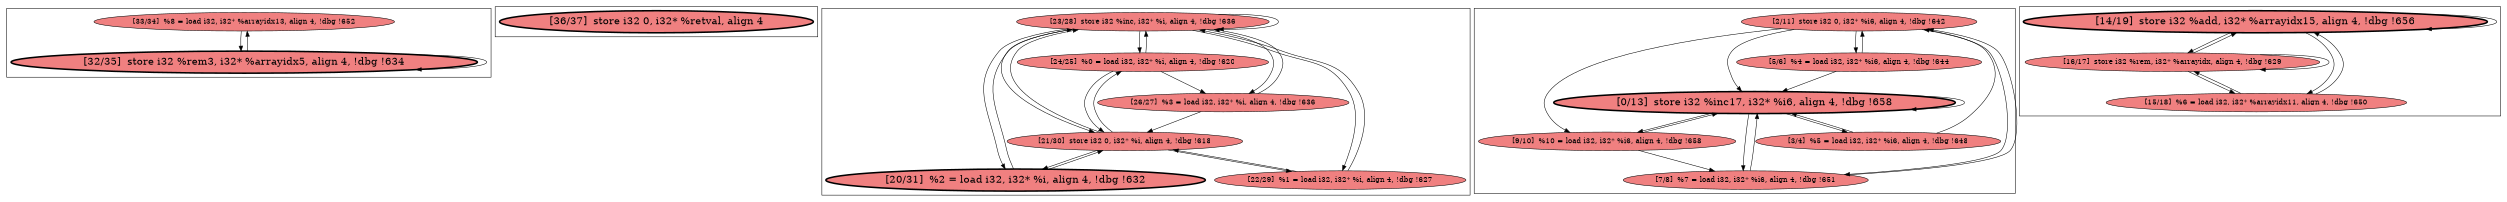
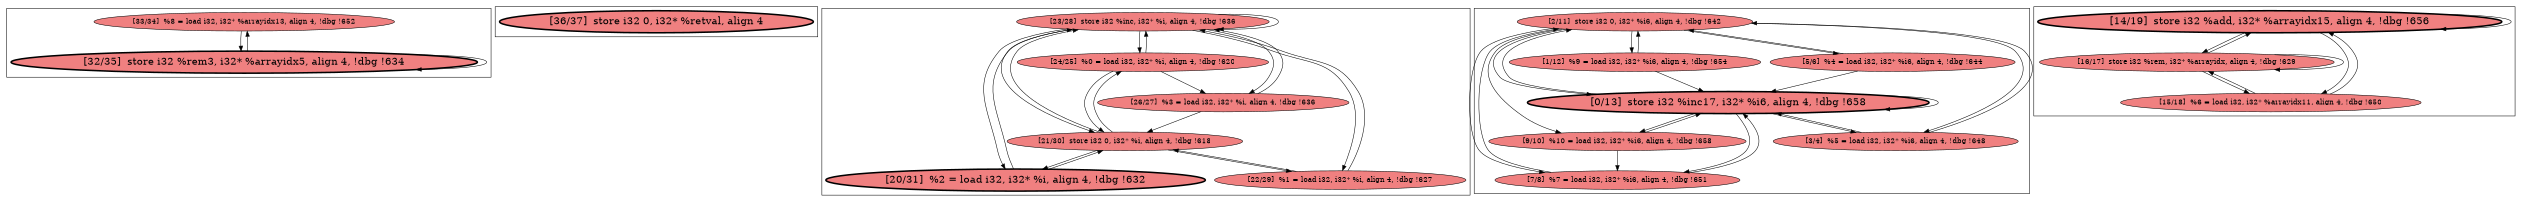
  digraph {
    node [fillcolor=lightcoral shape=ellipse style=filled]
    n1 [label="[33/34]  %8 = load i32, i32* %arrayidx13, align 4, !dbg !652"]
    n2 [fontsize=20 label="[32/35]  store i32 %rem3, i32* %arrayidx5, align 4, !dbg !634" penwidth=3.0]
    n3 [fontsize=20 label="[36/37]  store i32 0, i32* %retval, align 4" penwidth=3.0]
    n4 [label="[23/28]  store i32 %inc, i32* %i, align 4, !dbg !636"]
    n5 [label="[24/25]  %0 = load i32, i32* %i, align 4, !dbg !620"]
    n6 [label="[26/27]  %3 = load i32, i32* %i, align 4, !dbg !636"]
    n7 [label="[21/30]  store i32 0, i32* %i, align 4, !dbg !618"]
    n8 [fontsize=20 label="[20/31]  %2 = load i32, i32* %i, align 4, !dbg !632" penwidth=3.0]
    n9 [label="[22/29]  %1 = load i32, i32* %i, align 4, !dbg !627"]
    n10 [label="[2/11]  store i32 0, i32* %i6, align 4, !dbg !642"]
    n11 [fontsize=20 label="[0/13]  store i32 %inc17, i32* %i6, align 4, !dbg !658" penwidth=3.0]
+   n12 [label="[1/12]  %9 = load i32, i32* %i6, align 4, !dbg !654"]
    n13 [label="[7/8]  %7 = load i32, i32* %i6, align 4, !dbg !651"]
    n14 [label="[3/4]  %5 = load i32, i32* %i6, align 4, !dbg !648"]
    n15 [label="[9/10]  %10 = load i32, i32* %i6, align 4, !dbg !658"]
    n16 [label="[5/6]  %4 = load i32, i32* %i6, align 4, !dbg !644"]
    n17 [fontsize=20 label="[14/19]  store i32 %add, i32* %arrayidx15, align 4, !dbg !656" penwidth=3.0]
    n18 [label="[16/17]  store i32 %rem, i32* %arrayidx, align 4, !dbg !629"]
    n19 [label="[15/18]  %6 = load i32, i32* %arrayidx11, align 4, !dbg !650"]
    subgraph cluster_1 {
      n1
      n2
    }
    subgraph cluster_2 {
      n3
    }
    subgraph cluster_3 {
      n4
      n5
      n6
      n7
      n8
      n9
    }
    subgraph cluster_4 {
      n10
      n11
+     n12
      n13
      n14
      n15
      n16
    }
    subgraph cluster_5 {
      n17
      n18
      n19
    }
    n1 -> n2
    n2 -> n1
    n2 -> n2
    n4 -> n4
    n4 -> n5
    n4 -> n6
    n4 -> n7
    n4 -> n8
    n4 -> n9
    n5 -> n4
    n5 -> n6
    n5 -> n7
    n6 -> n4
    n6 -> n7
    n7 -> n4
    n7 -> n5
    n7 -> n8
    n7 -> n9
    n8 -> n4
    n8 -> n7
    n9 -> n4
    n9 -> n7
    n10 -> n11
+   n10 -> n12
    n10 -> n13
+   n10 -> n14
    n10 -> n15
    n10 -> n16
+   n11 -> n10
    n11 -> n11
    n11 -> n13
    n11 -> n14
    n11 -> n15
+   n12 -> n10
+   n12 -> n11
    n13 -> n10
    n13 -> n11
    n14 -> n10
    n14 -> n11
    n15 -> n11
    n15 -> n13
    n16 -> n10
    n16 -> n11
    n17 -> n17
    n17 -> n18
    n17 -> n19
    n18 -> n17
    n18 -> n18
    n18 -> n19
    n19 -> n17
    n19 -> n18
  }
